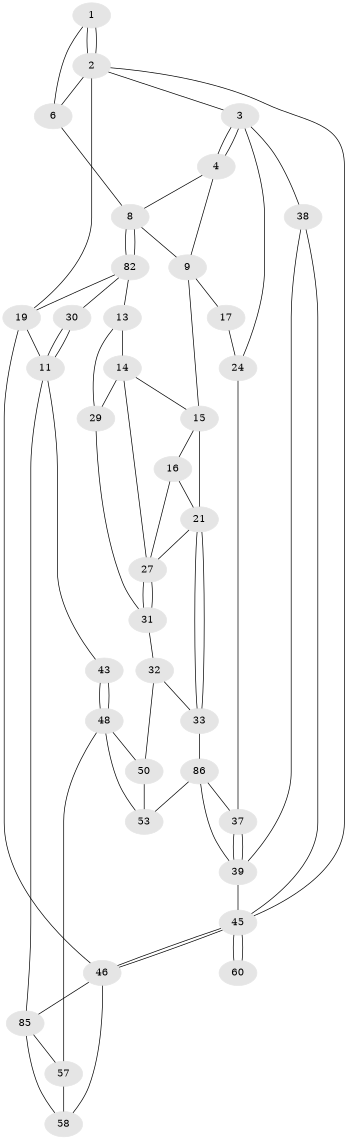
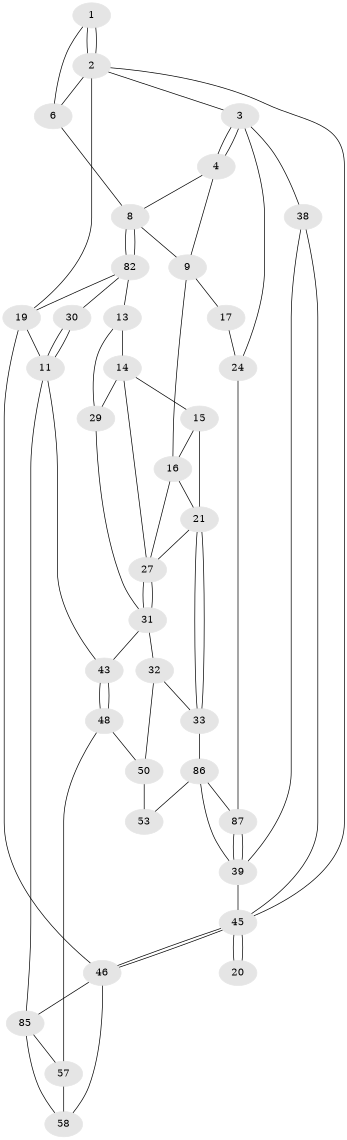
  graph {
    node [color=gray90 style=filled]
    2 [super="+11"]
    1
    6
    3 [super="+23"]
    19 [super="+44"]
    45 [super="+63"]
    n7 [label=8 super="+8"]
    4 [super="+5"]
    24 [super="+25"]
    38 [super="+40"]
    n11 [label=11 super="+42"]
    46 [super="+54"]
-   60 [super="+62"]
+   60 [super="+62" label=20]
    9 [super="+10"]
-   37
+   37 [label=87]
    39 [super="+52"]
    n17 [label=82 super="+20"]
    16 [super="+18"]
    17
    13 [super="+28"]
    30
    27
    21 [super="+22"]
    14 [super="+26"]
    29
    15
    31 [super="+34"]
    33 [super="+35"]
    43
    n30 [label=85 super="+56"]
    58 [super="+59"]
    n32 [label=86 super="+51"]
    32 [super="+47"]
    50
    48 [super="+49"]
    53 [super="+61"]
    57
    2 -- 6
    2 -- 3
    2 -- 19
    2 -- 45
    1 -- 2
    1 -- 2
    1 -- 6
    6 -- n7
    3 -- 4
    3 -- 4
    3 -- 24
    3 -- 38 [weight=2]
    19 -- n11
    19 -- 46
    45 -- 46
    45 -- 46
    45 -- 60 [weight=2]
    45 -- 60
    n7 -- 9
    n7 -- n17
    n7 -- n17
    4 -- n7
    4 -- 9
    24 -- 37
    38 -- 45
    38 -- 39
    n11 -- 43
    n11 -- n30
    46 -- n30
    46 -- 58
-   9 -- 15
+   9 -- 16
    9 -- 17
    37 -- 39
    37 -- 39
    39 -- 45
    n17 -- 19
    n17 -- 13
    n17 -- 30
    16 -- 27
    16 -- 21
    17 -- 24
    13 -- 14
    13 -- 29
    30 -- n11
    30 -- n11
    27 -- 31
    27 -- 31
    21 -- 27
    21 -- 33
    21 -- 33
    14 -- 27
    14 -- 29
    14 -- 15
    29 -- 31
    15 -- 16
    15 -- 21
+   31 -- 43
    31 -- 32
    33 -- n32
    43 -- 48
    43 -- 48
    n30 -- 58
    n30 -- 57
    n32 -- 37
    n32 -- 39
    n32 -- 53
    32 -- 33 [weight=2]
    32 -- 50
    50 -- 53
    48 -- 50
-   48 -- 53
    48 -- 57
    57 -- 58
  }
